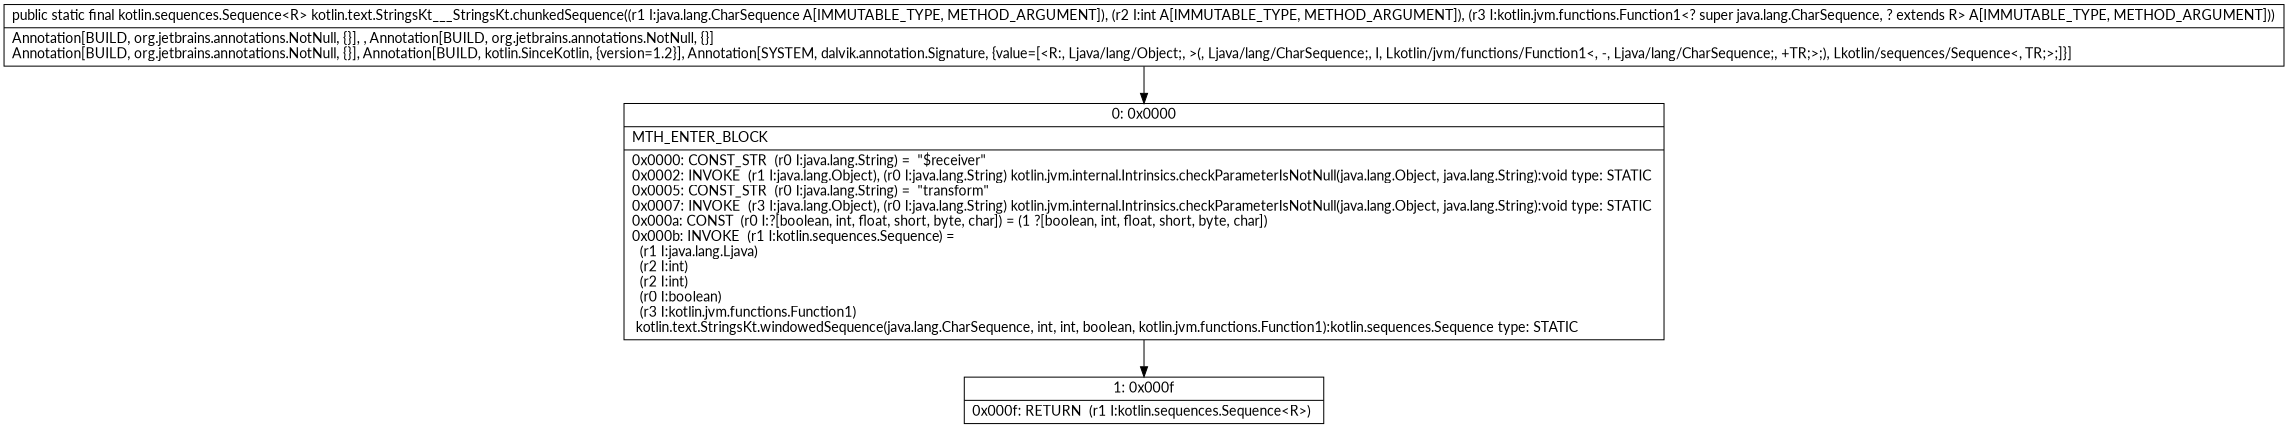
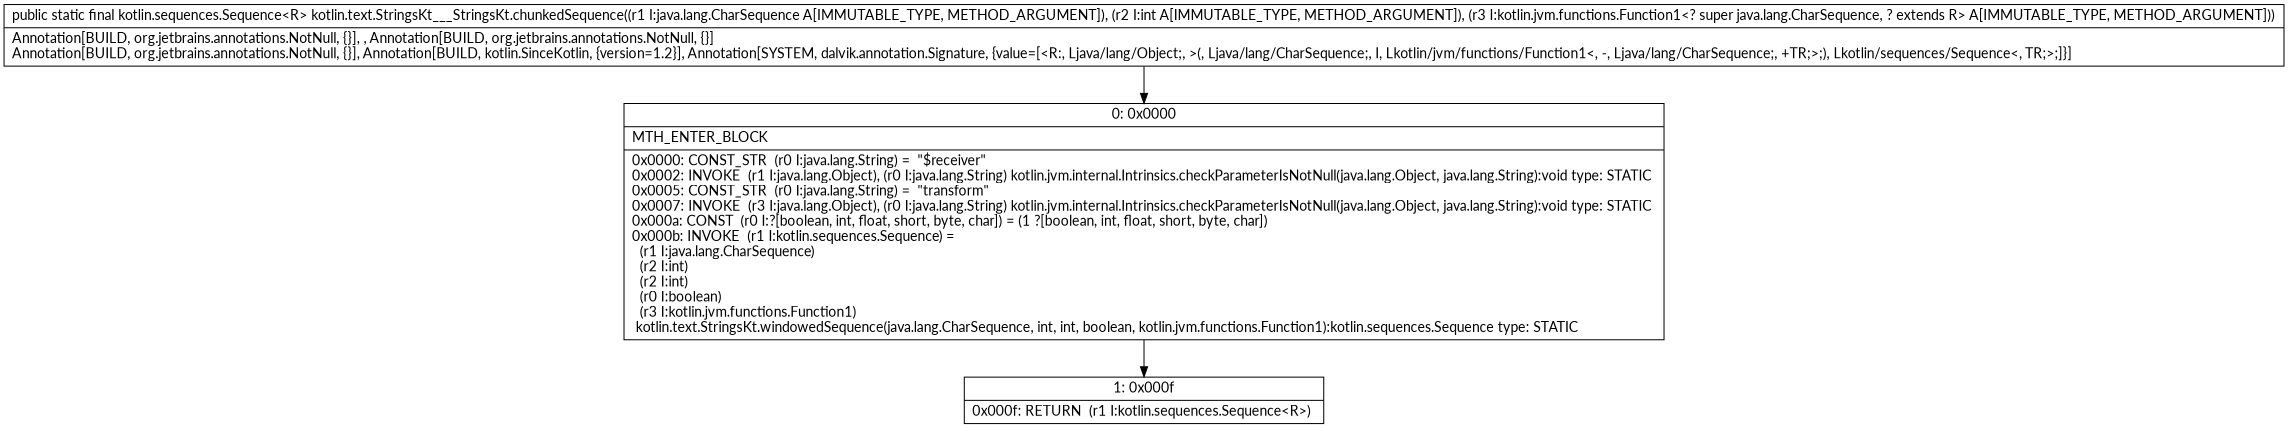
  digraph {
    fontname=Lato
    node [shape=record fontname=Lato]
    edge [fontname=Lato]
-   n1 [label="{0\:\ 0x0000|MTH_ENTER_BLOCK\l|0x0000: CONST_STR  (r0 I:java.lang.String) =  \"$receiver\" \l0x0002: INVOKE  (r1 I:java.lang.Object), (r0 I:java.lang.String) kotlin.jvm.internal.Intrinsics.checkParameterIsNotNull(java.lang.Object, java.lang.String):void type: STATIC \l0x0005: CONST_STR  (r0 I:java.lang.String) =  \"transform\" \l0x0007: INVOKE  (r3 I:java.lang.Object), (r0 I:java.lang.String) kotlin.jvm.internal.Intrinsics.checkParameterIsNotNull(java.lang.Object, java.lang.String):void type: STATIC \l0x000a: CONST  (r0 I:?[boolean, int, float, short, byte, char]) = (1 ?[boolean, int, float, short, byte, char]) \l0x000b: INVOKE  (r1 I:kotlin.sequences.Sequence) = \l  (r1 I:java.lang.Ljava)\l  (r2 I:int)\l  (r2 I:int)\l  (r0 I:boolean)\l  (r3 I:kotlin.jvm.functions.Function1)\l kotlin.text.StringsKt.windowedSequence(java.lang.CharSequence, int, int, boolean, kotlin.jvm.functions.Function1):kotlin.sequences.Sequence type: STATIC \l}"]
+   n1 [label="{0\:\ 0x0000|MTH_ENTER_BLOCK\l|0x0000: CONST_STR  (r0 I:java.lang.String) =  \"$receiver\" \l0x0002: INVOKE  (r1 I:java.lang.Object), (r0 I:java.lang.String) kotlin.jvm.internal.Intrinsics.checkParameterIsNotNull(java.lang.Object, java.lang.String):void type: STATIC \l0x0005: CONST_STR  (r0 I:java.lang.String) =  \"transform\" \l0x0007: INVOKE  (r3 I:java.lang.Object), (r0 I:java.lang.String) kotlin.jvm.internal.Intrinsics.checkParameterIsNotNull(java.lang.Object, java.lang.String):void type: STATIC \l0x000a: CONST  (r0 I:?[boolean, int, float, short, byte, char]) = (1 ?[boolean, int, float, short, byte, char]) \l0x000b: INVOKE  (r1 I:kotlin.sequences.Sequence) = \l  (r1 I:java.lang.CharSequence)\l  (r2 I:int)\l  (r2 I:int)\l  (r0 I:boolean)\l  (r3 I:kotlin.jvm.functions.Function1)\l kotlin.text.StringsKt.windowedSequence(java.lang.CharSequence, int, int, boolean, kotlin.jvm.functions.Function1):kotlin.sequences.Sequence type: STATIC \l}"]
    n2 [label="{1\:\ 0x000f|0x000f: RETURN  (r1 I:kotlin.sequences.Sequence\<R\>) \l}"]
    n3 [label="{public static final kotlin.sequences.Sequence\<R\> kotlin.text.StringsKt___StringsKt.chunkedSequence((r1 I:java.lang.CharSequence A[IMMUTABLE_TYPE, METHOD_ARGUMENT]), (r2 I:int A[IMMUTABLE_TYPE, METHOD_ARGUMENT]), (r3 I:kotlin.jvm.functions.Function1\<? super java.lang.CharSequence, ? extends R\> A[IMMUTABLE_TYPE, METHOD_ARGUMENT]))  | Annotation[BUILD, org.jetbrains.annotations.NotNull, \{\}], , Annotation[BUILD, org.jetbrains.annotations.NotNull, \{\}]\lAnnotation[BUILD, org.jetbrains.annotations.NotNull, \{\}], Annotation[BUILD, kotlin.SinceKotlin, \{version=1.2\}], Annotation[SYSTEM, dalvik.annotation.Signature, \{value=[\<R:, Ljava\/lang\/Object;, \>(, Ljava\/lang\/CharSequence;, I, Lkotlin\/jvm\/functions\/Function1\<, \-, Ljava\/lang\/CharSequence;, +TR;\>;), Lkotlin\/sequences\/Sequence\<, TR;\>;]\}]\l}"]
    n1 -> n2
    n3 -> n1
  }
